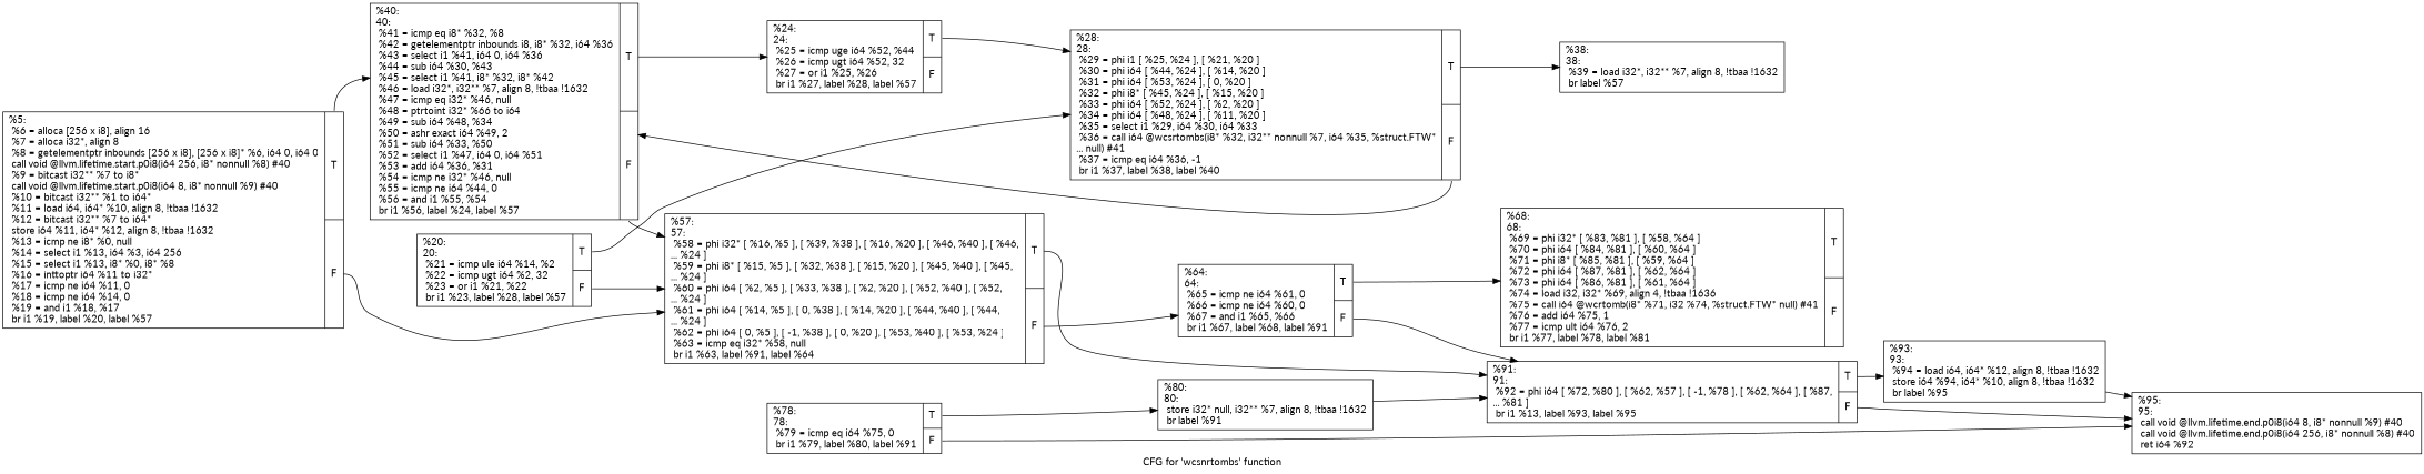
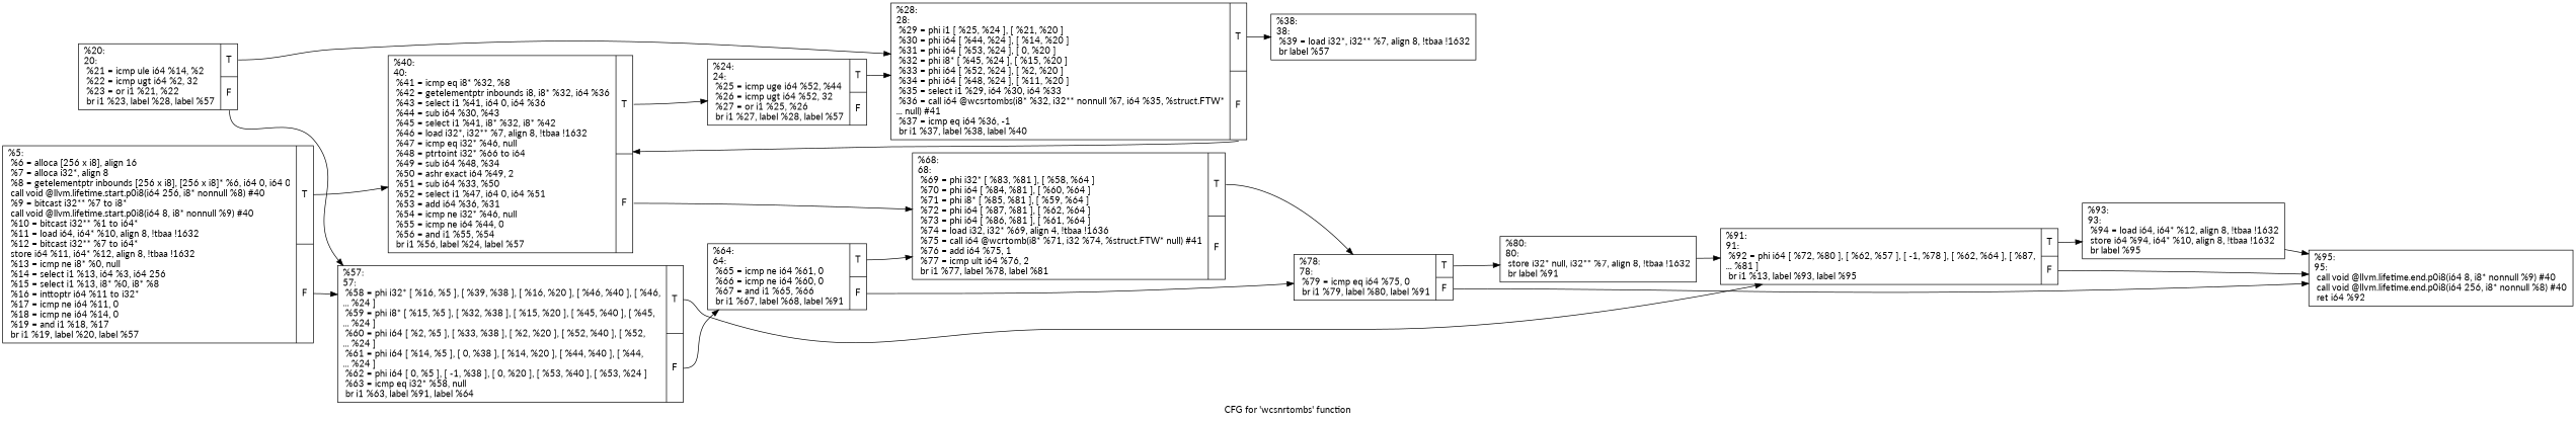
  digraph {
    fontname=Lato
    label="CFG for 'wcsnrtombs' function"
    rankdir=LR
    node [fontname=Lato shape=record]
    edge [fontname=Lato tailport=s0]
    n1 [label="{%5:\l  %6 = alloca [256 x i8], align 16\l  %7 = alloca i32*, align 8\l  %8 = getelementptr inbounds [256 x i8], [256 x i8]* %6, i64 0, i64 0\l  call void @llvm.lifetime.start.p0i8(i64 256, i8* nonnull %8) #40\l  %9 = bitcast i32** %7 to i8*\l  call void @llvm.lifetime.start.p0i8(i64 8, i8* nonnull %9) #40\l  %10 = bitcast i32** %1 to i64*\l  %11 = load i64, i64* %10, align 8, !tbaa !1632\l  %12 = bitcast i32** %7 to i64*\l  store i64 %11, i64* %12, align 8, !tbaa !1632\l  %13 = icmp ne i8* %0, null\l  %14 = select i1 %13, i64 %3, i64 256\l  %15 = select i1 %13, i8* %0, i8* %8\l  %16 = inttoptr i64 %11 to i32*\l  %17 = icmp ne i64 %11, 0\l  %18 = icmp ne i64 %14, 0\l  %19 = and i1 %18, %17\l  br i1 %19, label %20, label %57\l|{<s0>T|<s1>F}}"]
    n2 [label="{%57:\l57:                                               \l  %58 = phi i32* [ %16, %5 ], [ %39, %38 ], [ %16, %20 ], [ %46, %40 ], [ %46,\l... %24 ]\l  %59 = phi i8* [ %15, %5 ], [ %32, %38 ], [ %15, %20 ], [ %45, %40 ], [ %45,\l... %24 ]\l  %60 = phi i64 [ %2, %5 ], [ %33, %38 ], [ %2, %20 ], [ %52, %40 ], [ %52,\l... %24 ]\l  %61 = phi i64 [ %14, %5 ], [ 0, %38 ], [ %14, %20 ], [ %44, %40 ], [ %44,\l... %24 ]\l  %62 = phi i64 [ 0, %5 ], [ -1, %38 ], [ 0, %20 ], [ %53, %40 ], [ %53, %24 ]\l  %63 = icmp eq i32* %58, null\l  br i1 %63, label %91, label %64\l|{<s0>T|<s1>F}}"]
    n3 [label="{%40:\l40:                                               \l  %41 = icmp eq i8* %32, %8\l  %42 = getelementptr inbounds i8, i8* %32, i64 %36\l  %43 = select i1 %41, i64 0, i64 %36\l  %44 = sub i64 %30, %43\l  %45 = select i1 %41, i8* %32, i8* %42\l  %46 = load i32*, i32** %7, align 8, !tbaa !1632\l  %47 = icmp eq i32* %46, null\l  %48 = ptrtoint i32* %66 to i64\l  %49 = sub i64 %48, %34\l  %50 = ashr exact i64 %49, 2\l  %51 = sub i64 %33, %50\l  %52 = select i1 %47, i64 0, i64 %51\l  %53 = add i64 %36, %31\l  %54 = icmp ne i32* %46, null\l  %55 = icmp ne i64 %44, 0\l  %56 = and i1 %55, %54\l  br i1 %56, label %24, label %57\l|{<s0>T|<s1>F}}"]
    n4 [label="{%20:\l20:                                               \l  %21 = icmp ule i64 %14, %2\l  %22 = icmp ugt i64 %2, 32\l  %23 = or i1 %21, %22\l  br i1 %23, label %28, label %57\l|{<s0>T|<s1>F}}"]
    n5 [label="{%28:\l28:                                               \l  %29 = phi i1 [ %25, %24 ], [ %21, %20 ]\l  %30 = phi i64 [ %44, %24 ], [ %14, %20 ]\l  %31 = phi i64 [ %53, %24 ], [ 0, %20 ]\l  %32 = phi i8* [ %45, %24 ], [ %15, %20 ]\l  %33 = phi i64 [ %52, %24 ], [ %2, %20 ]\l  %34 = phi i64 [ %48, %24 ], [ %11, %20 ]\l  %35 = select i1 %29, i64 %30, i64 %33\l  %36 = call i64 @wcsrtombs(i8* %32, i32** nonnull %7, i64 %35, %struct.FTW*\l... null) #41\l  %37 = icmp eq i64 %36, -1\l  br i1 %37, label %38, label %40\l|{<s0>T|<s1>F}}"]
    n6 [label="{%91:\l91:                                               \l  %92 = phi i64 [ %72, %80 ], [ %62, %57 ], [ -1, %78 ], [ %62, %64 ], [ %87,\l... %81 ]\l  br i1 %13, label %93, label %95\l|{<s0>T|<s1>F}}"]
    n7 [label="{%64:\l64:                                               \l  %65 = icmp ne i64 %61, 0\l  %66 = icmp ne i64 %60, 0\l  %67 = and i1 %65, %66\l  br i1 %67, label %68, label %91\l|{<s0>T|<s1>F}}"]
    n8 [label="{%38:\l38:                                               \l  %39 = load i32*, i32** %7, align 8, !tbaa !1632\l  br label %57\l}"]
    n9 [label="{%93:\l93:                                               \l  %94 = load i64, i64* %12, align 8, !tbaa !1632\l  store i64 %94, i64* %10, align 8, !tbaa !1632\l  br label %95\l}"]
    n10 [label="{%95:\l95:                                               \l  call void @llvm.lifetime.end.p0i8(i64 8, i8* nonnull %9) #40\l  call void @llvm.lifetime.end.p0i8(i64 256, i8* nonnull %8) #40\l  ret i64 %92\l}"]
    n11 [label="{%68:\l68:                                               \l  %69 = phi i32* [ %83, %81 ], [ %58, %64 ]\l  %70 = phi i64 [ %84, %81 ], [ %60, %64 ]\l  %71 = phi i8* [ %85, %81 ], [ %59, %64 ]\l  %72 = phi i64 [ %87, %81 ], [ %62, %64 ]\l  %73 = phi i64 [ %86, %81 ], [ %61, %64 ]\l  %74 = load i32, i32* %69, align 4, !tbaa !1636\l  %75 = call i64 @wcrtomb(i8* %71, i32 %74, %struct.FTW* null) #41\l  %76 = add i64 %75, 1\l  %77 = icmp ult i64 %76, 2\l  br i1 %77, label %78, label %81\l|{<s0>T|<s1>F}}"]
    n12 [label="{%24:\l24:                                               \l  %25 = icmp uge i64 %52, %44\l  %26 = icmp ugt i64 %52, 32\l  %27 = or i1 %25, %26\l  br i1 %27, label %28, label %57\l|{<s0>T|<s1>F}}"]
    n13 [label="{%78:\l78:                                               \l  %79 = icmp eq i64 %75, 0\l  br i1 %79, label %80, label %91\l|{<s0>T|<s1>F}}"]
    n14 [label="{%80:\l80:                                               \l  store i32* null, i32** %7, align 8, !tbaa !1632\l  br label %91\l}"]
    n1 -> n2 [tailport=s1]
    n1 -> n3
    n2 -> n6
    n2 -> n7 [tailport=s1]
-   n3 -> n2 [tailport=s1]
+   n3 -> n11 [tailport=s1]
    n3 -> n12
    n4 -> n2 [tailport=s1]
    n4 -> n5
    n5 -> n3 [tailport=s1]
    n5 -> n8
    n6 -> n9
    n6 -> n10 [tailport=s1]
-   n7 -> n6 [tailport=s1]
+   n7 -> n13 [tailport=s1]
    n7 -> n11
    n9 -> n10
+   n11 -> n13
    n12 -> n5
    n13 -> n10 [tailport=s1]
    n13 -> n14
    n14 -> n6
  }
